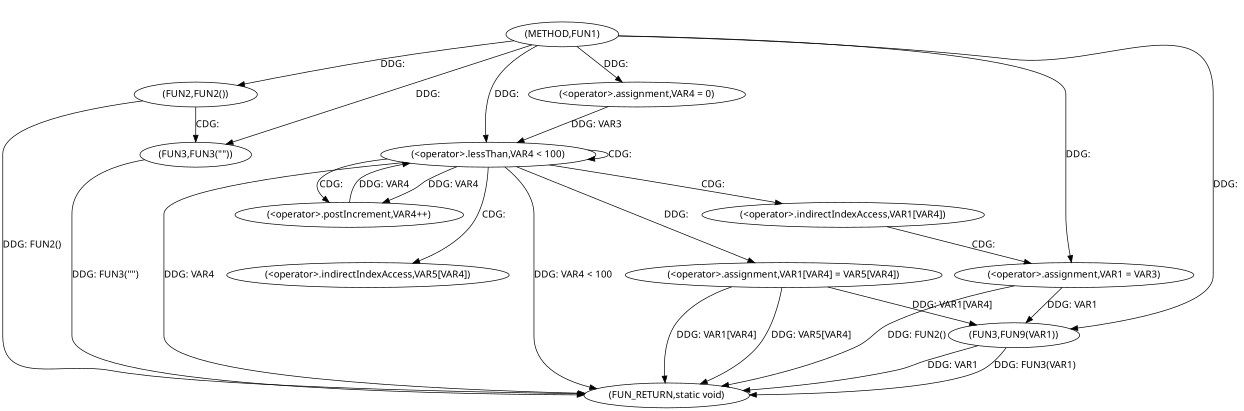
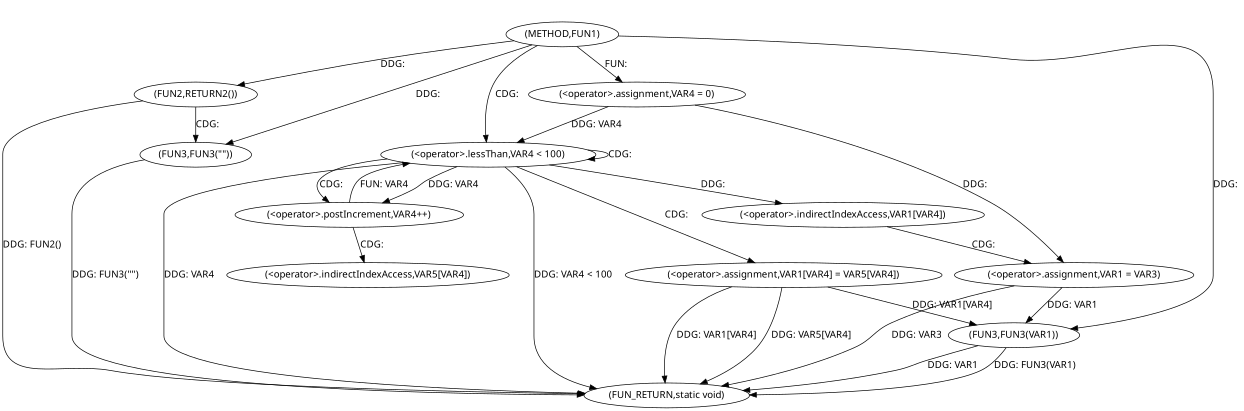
  digraph {
    fontname="Noto Sans"
    node [fontname="Noto Sans"]
    edge [fontname="Noto Sans"]
    n1 [label="(METHOD,FUN1)"]
-   n2 [label="(FUN2,FUN2())"]
+   n2 [label="(FUN2,RETURN2())"]
    n3 [label="(FUN3,FUN3(\"\"))"]
    n4 [label="(<operator>.assignment,VAR1 = VAR3)"]
    n5 [label="(<operator>.assignment,VAR4 = 0)"]
    n6 [label="(<operator>.lessThan,VAR4 < 100)"]
-   n7 [label="(FUN3,FUN9(VAR1))"]
+   n7 [label="(FUN3,FUN3(VAR1))"]
    n8 [label="(FUN_RETURN,static void)"]
    n9 [label="(<operator>.postIncrement,VAR4++)"]
    n10 [label="(<operator>.assignment,VAR1[VAR4] = VAR5[VAR4])"]
    n11 [label="(<operator>.indirectIndexAccess,VAR1[VAR4])"]
    n12 [label="(<operator>.indirectIndexAccess,VAR5[VAR4])"]
    n1 -> n2 [label="DDG: "]
    n1 -> n3 [label="DDG: "]
-   n1 -> n4 [label="DDG: "]
-   n1 -> n5 [label="DDG: "]
-   n1 -> n6 [label="DDG: "]
+   n5 -> n4 [label="DDG: "]
+   n1 -> n5 [label="FUN: "]
+   n1 -> n6 [label="CDG: "]
    n1 -> n7 [label="DDG: "]
    n2 -> n3 [label="CDG: "]
    n2 -> n8 [label="DDG: FUN2()"]
    n3 -> n8 [label="DDG: FUN3(\"\")"]
    n4 -> n7 [label="DDG: VAR1"]
-   n4 -> n8 [label="DDG: FUN2()"]
-   n5 -> n6 [label="DDG: VAR3"]
+   n4 -> n8 [label="DDG: VAR3"]
+   n5 -> n6 [label="DDG: VAR4"]
    n6 -> n6 [label="CDG: "]
    n6 -> n8 [label="DDG: VAR4"]
    n6 -> n8 [label="DDG: VAR4 < 100"]
    n6 -> n9 [label="DDG: VAR4"]
    n6 -> n9 [label="CDG: "]
-   n6 -> n10 [label="DDG: "]
-   n6 -> n11 [label="CDG: "]
-   n6 -> n12 [label="CDG: "]
+   n6 -> n10 [label="CDG: "]
+   n6 -> n11 [label="DDG: "]
+   n9 -> n12 [label="CDG: "]
    n7 -> n8 [label="DDG: FUN3(VAR1)"]
    n7 -> n8 [label="DDG: VAR1"]
-   n9 -> n6 [label="DDG: VAR4"]
+   n9 -> n6 [label="FUN: VAR4"]
    n10 -> n7 [label="DDG: VAR1[VAR4]"]
    n10 -> n8 [label="DDG: VAR1[VAR4]"]
    n10 -> n8 [label="DDG: VAR5[VAR4]"]
    n11 -> n4 [label="CDG: "]
  }
